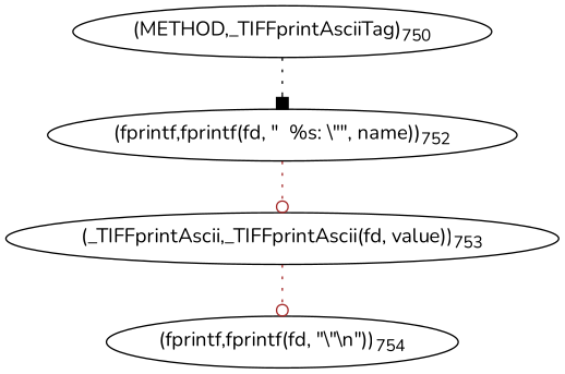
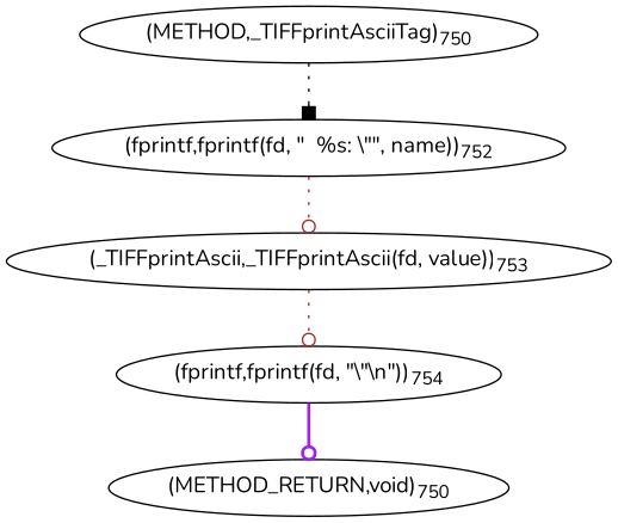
  digraph {
    fontname=Nunito
    node [fontname=Nunito]
    edge [color=brown style=dotted arrowhead=odot fontname=Nunito]
    n1 [label=<(fprintf,fprintf(fd, &quot;  %s: \&quot;&quot;, name))<SUB>752</SUB>>]
    n2 [label=<(_TIFFprintAscii,_TIFFprintAscii(fd, value))<SUB>753</SUB>>]
    n3 [label=<(fprintf,fprintf(fd, &quot;\&quot;\n&quot;))<SUB>754</SUB>>]
+   n4 [label=<(METHOD_RETURN,void)<SUB>750</SUB>>]
    n5 [label=<(METHOD,_TIFFprintAsciiTag)<SUB>750</SUB>>]
    n1 -> n2
    n2 -> n3
+   n3 -> n4 [color=purple style=bold]
    n5 -> n1 [color=black arrowhead=box]
  }
